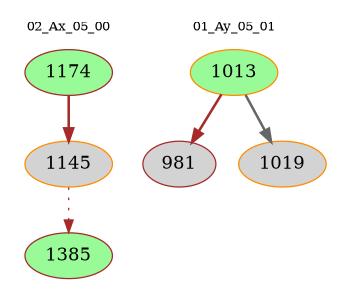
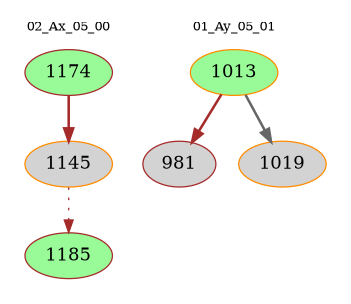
  digraph {
    node [color=brown fillcolor=palegreen style=filled]
    edge [color=brown style=bold]
    n1 [label=1174]
    n2 [color=darkorange fillcolor=lightgrey label=1145]
-   n3 [label=1385]
+   n3 [label=1185]
    n4 [color=darkorange label=1013]
    n5 [fillcolor=lightgrey label=981]
    n6 [color=darkorange fillcolor=lightgrey label=1019]
    subgraph cluster_1 {
      color=white
      fontsize=10
      label="02_Ax_05_00"
      n1
      n2
      n3
    }
    subgraph cluster_2 {
      color=white
      fontsize=10
      label="01_Ay_05_01"
      n4
      n5
      n6
    }
    n1 -> n2
    n2 -> n3 [style=dotted]
    n4 -> n5
    n4 -> n6 [color=gray40]
  }
